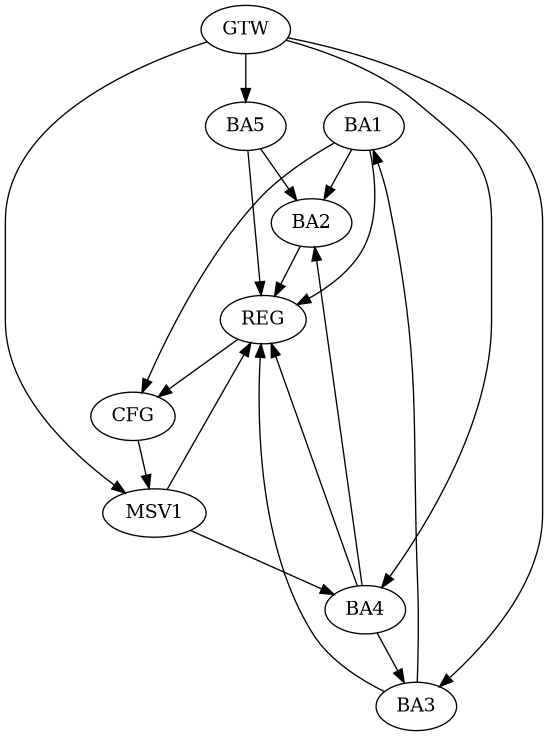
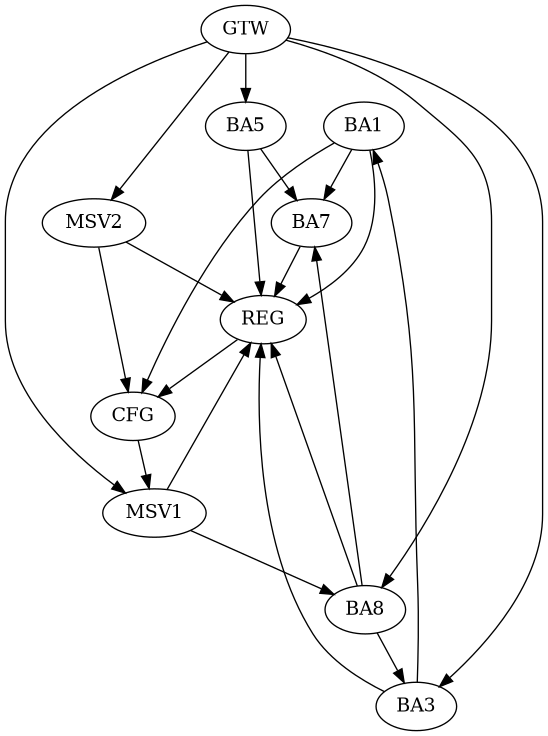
  strict digraph {
    n1 [label=BA1]
-   n2 [label=BA2]
+   n2 [label=BA7]
    n3 [label=REG]
    n4 [label=CFG]
    n5 [label=MSV1]
    n6 [label=BA3]
-   n7 [label=BA4]
+   n7 [label=BA8]
    n8 [label=BA5]
    n9 [label=GTW]
+   n10 [label=MSV2]
    n1 -> n2
    n1 -> n3
    n1 -> n4
    n2 -> n3
    n3 -> n4
    n4 -> n5
    n5 -> n3
    n5 -> n7
    n6 -> n1
    n6 -> n3
    n7 -> n2
    n7 -> n3
    n7 -> n6
    n8 -> n2
    n8 -> n3
    n9 -> n5
    n9 -> n6
    n9 -> n7
    n9 -> n8
+   n9 -> n10
+   n10 -> n3
+   n10 -> n4
  }
